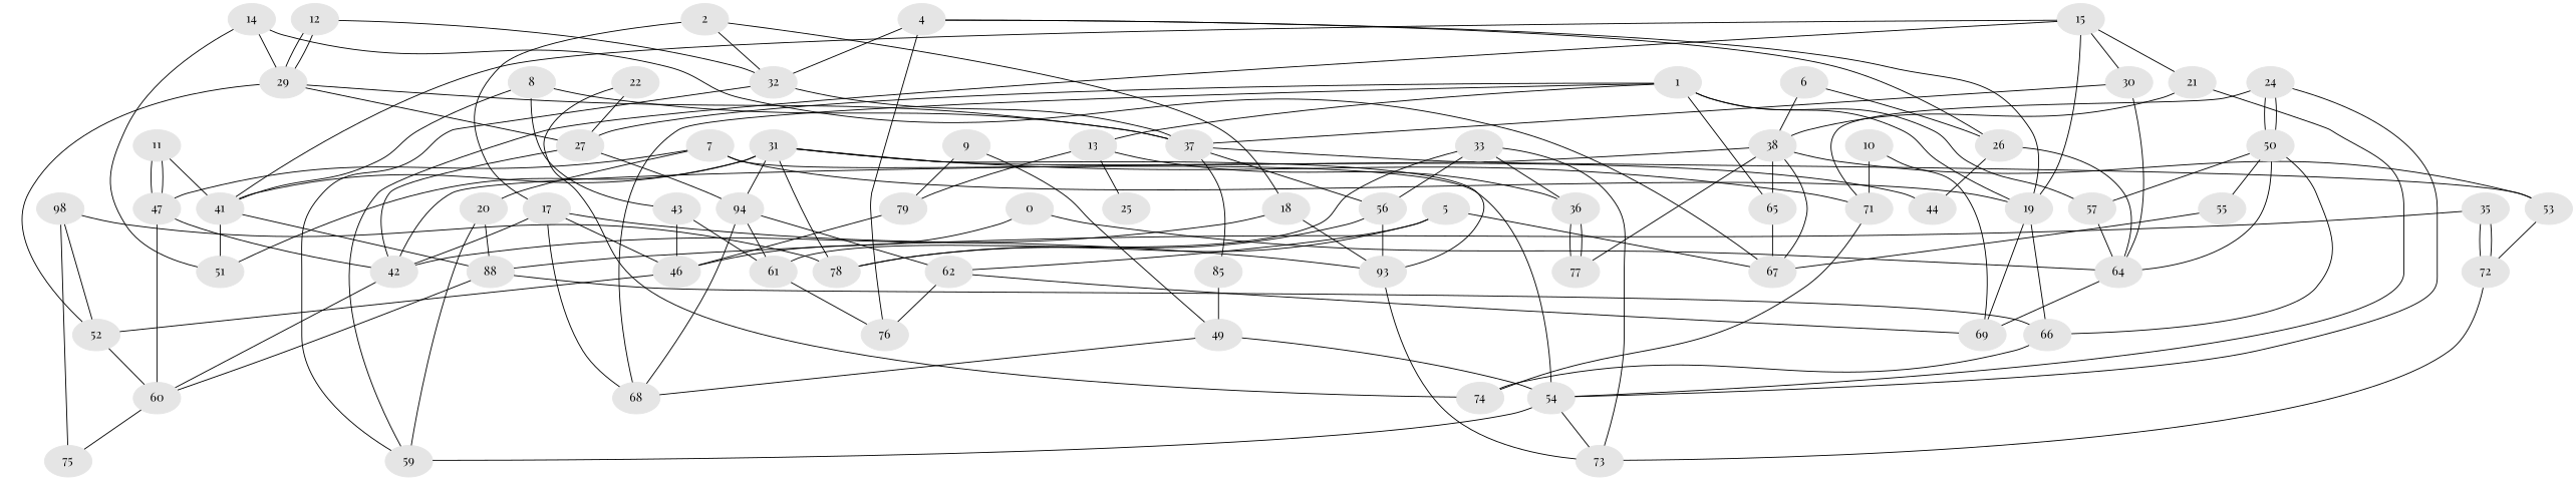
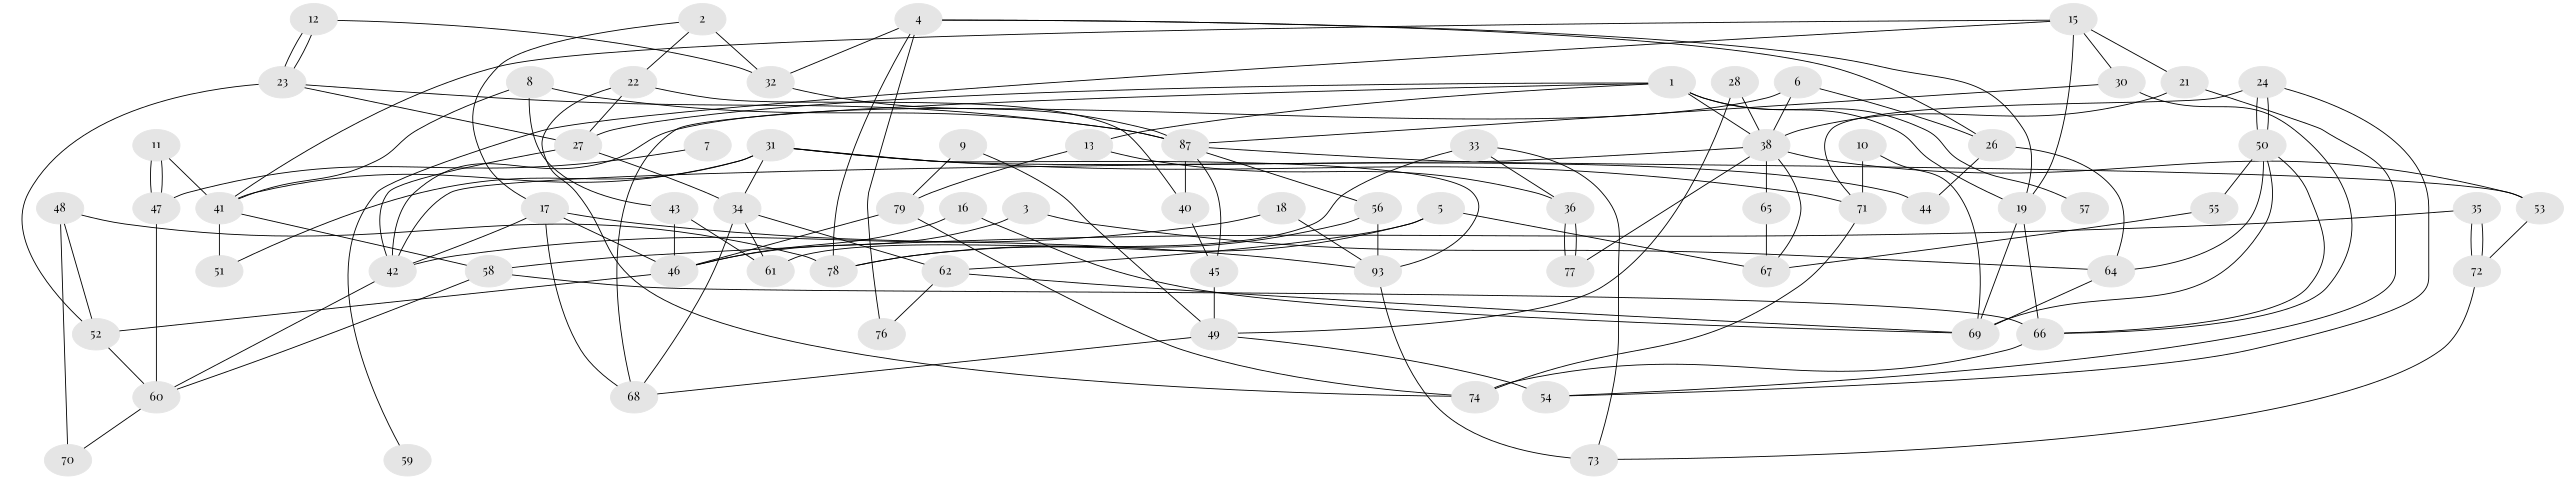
  graph {
    fontname="Playfair Display"
    node [color=gray90 fontname="Playfair Display" style=filled]
    edge [fontname="Playfair Display"]
    1
    13
    19
    27
    38
    57
    68
    n8 [label=79]
-   25
    36
    69
    66
    42
-   34 [label=94]
+   34
    67
    77
    53
    65
    64
    2
    17
    22
    32
    46
    n25 [label=93]
+   40
    74
-   37
+   37 [label=87]
    59
-   3 [label=0]
+   3
    52
    4
    26
    76
    78
    44
    5
    62
    6
    60
    7
-   20
    47
    54
-   58 [label=88]
+   58
    73
    8
    41
    43
    56
-   45 [label=85]
+   45
    51
    61
    9
    49
    10
    71
    11
    12
-   23 [label=29]
-   14
+   23
    15
    21
    30
+   16
    18
    24
    50
    55
+   28
    31
    33
    35
    72
-   70 [label=75]
-   48 [label=98]
+   70
+   48
    1 -- 13
    1 -- 19
    1 -- 27
-   1 -- 65
+   1 -- 38
    1 -- 57
    1 -- 68
    13 -- n8
-   13 -- 25
    13 -- 36
    19 -- 69
    19 -- 66
    27 -- 42
    27 -- 34
    38 -- 42
    38 -- 67
    38 -- 77
    38 -- 53
    38 -- 65
-   57 -- 64
    n8 -- 46
+   n8 -- 74
    36 -- 77
    36 -- 77
    66 -- 74
    42 -- 60
    34 -- 68
    34 -- 62
    34 -- 61
    53 -- 72
    65 -- 67
    64 -- 69
    2 -- 17
-   2 -- 18
+   2 -- 22
    2 -- 32
    17 -- 68
    17 -- 42
    17 -- 46
    17 -- n25
    22 -- 27
+   22 -- 40
    22 -- 74
    32 -- 37
-   32 -- 59
    46 -- 52
    n25 -- 73
+   40 -- 45
    37 -- 53
+   37 -- 40
    37 -- 56
    37 -- 45
    3 -- 64
    3 -- 46
    52 -- 60
    4 -- 19
    4 -- 32
    4 -- 26
    4 -- 76
-   31 -- 78
+   4 -- 78
    26 -- 64
    26 -- 44
    5 -- 67
    5 -- 78
    5 -- 62
    62 -- 69
    62 -- 76
    6 -- 38
-   47 -- 42
+   6 -- 42
    6 -- 26
    60 -- 70
-   7 -- 19
-   7 -- 20
    7 -- 47
-   7 -- 54
-   20 -- 59
-   20 -- 58
    47 -- 60
-   54 -- 59
-   54 -- 73
    58 -- 66
    58 -- 60
    8 -- 37
    8 -- 41
    8 -- 43
    41 -- 58
    41 -- 51
    43 -- 46
    43 -- 61
    56 -- n25
    56 -- 78
    45 -- 49
-   61 -- 76
    9 -- n8
    9 -- 49
    49 -- 68
    49 -- 54
    10 -- 69
    10 -- 71
    71 -- 74
    11 -- 47
    11 -- 47
    11 -- 41
    12 -- 32
    12 -- 23
    12 -- 23
    23 -- 27
    23 -- 37
    23 -- 52
-   14 -- 67
-   14 -- 51
-   14 -- 23
    15 -- 19
    15 -- 59
    15 -- 41
    15 -- 21
    15 -- 30
    21 -- 38
    21 -- 54
-   30 -- 64
+   30 -- 66
    30 -- 37
+   16 -- 69
+   16 -- 46
    18 -- 42
    18 -- n25
    24 -- 54
    24 -- 71
    24 -- 50
    24 -- 50
-   50 -- 57
+   50 -- 69
    50 -- 66
    50 -- 64
    50 -- 55
    55 -- 67
+   28 -- 38
+   28 -- 49
    31 -- 34
    31 -- n25
    31 -- 44
    31 -- 41
    31 -- 51
    31 -- 71
    33 -- 36
    33 -- 73
-   33 -- 56
    33 -- 61
    35 -- 58
    35 -- 72
    35 -- 72
    72 -- 73
    48 -- 52
    48 -- 78
    48 -- 70
  }
